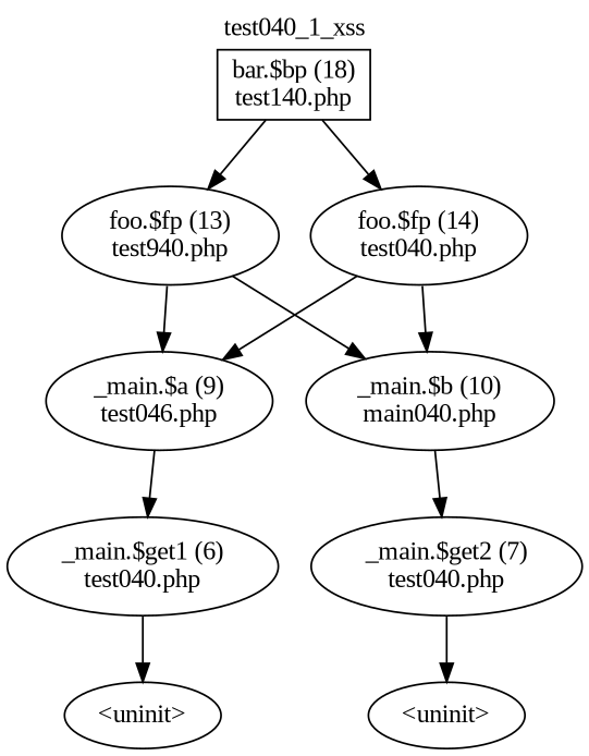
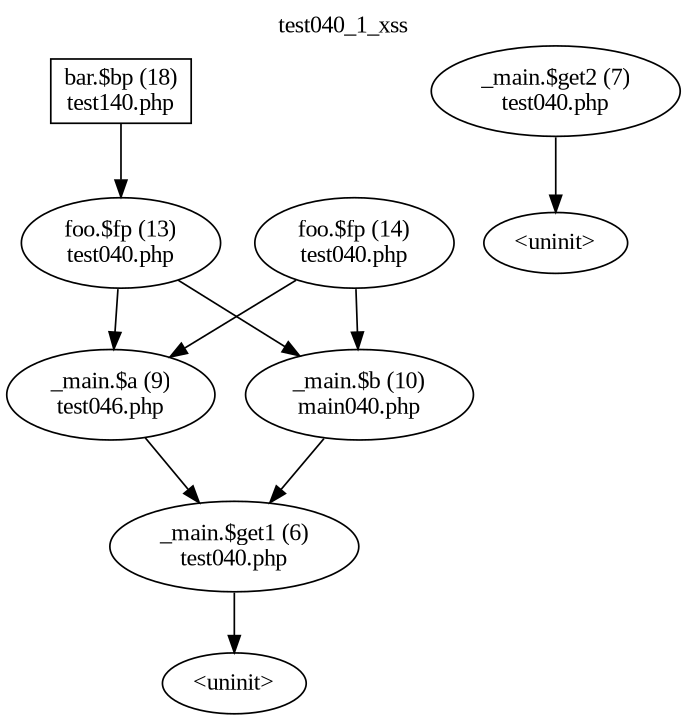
  digraph {
    fontname="Liberation Serif"
    label=test040_1_xss
    labelloc=t
    node [fontname="Liberation Serif" shape=ellipse]
    edge [fontname="Liberation Serif"]
    n1 [label="bar.$bp (18)\ntest140.php" shape=box]
-   n2 [label="foo.$fp (13)\ntest940.php"]
+   n2 [label="foo.$fp (13)\ntest040.php"]
    n3 [label="foo.$fp (14)\ntest040.php"]
    n4 [label="_main.$a (9)\ntest046.php"]
    n5 [label="_main.$b (10)\nmain040.php"]
    n6 [label="_main.$get1 (6)\ntest040.php"]
    n7 [label="_main.$get2 (7)\ntest040.php"]
    n8 [label="<uninit>"]
    n9 [label="<uninit>"]
    n1 -> n2
-   n1 -> n3
    n2 -> n4
    n2 -> n5
    n3 -> n4
    n3 -> n5
    n4 -> n6
-   n5 -> n7
+   n5 -> n6
    n6 -> n8
    n7 -> n9
  }
